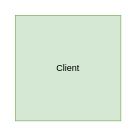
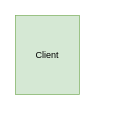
  <mxCell id="0" />
  <mxCell id="1" parent="0" />
- <mxCell id="2" value="Client" style="whiteSpace=wrap;html=1;aspect=fixed;fillColor=#d5e8d4;strokeColor=#82b366;" vertex="1" parent="1"><mxGeometry x="20" y="20" width="140" height="140" as="geometry" /></mxCell>
+ <mxCell id="2" value="Client" style="whiteSpace=wrap;html=1;aspect=fixed;fillColor=#d5e8d4;strokeColor=#82b366;" vertex="1" parent="1"><mxGeometry x="20" y="20" width="85" height="105" as="geometry" /></mxCell>
